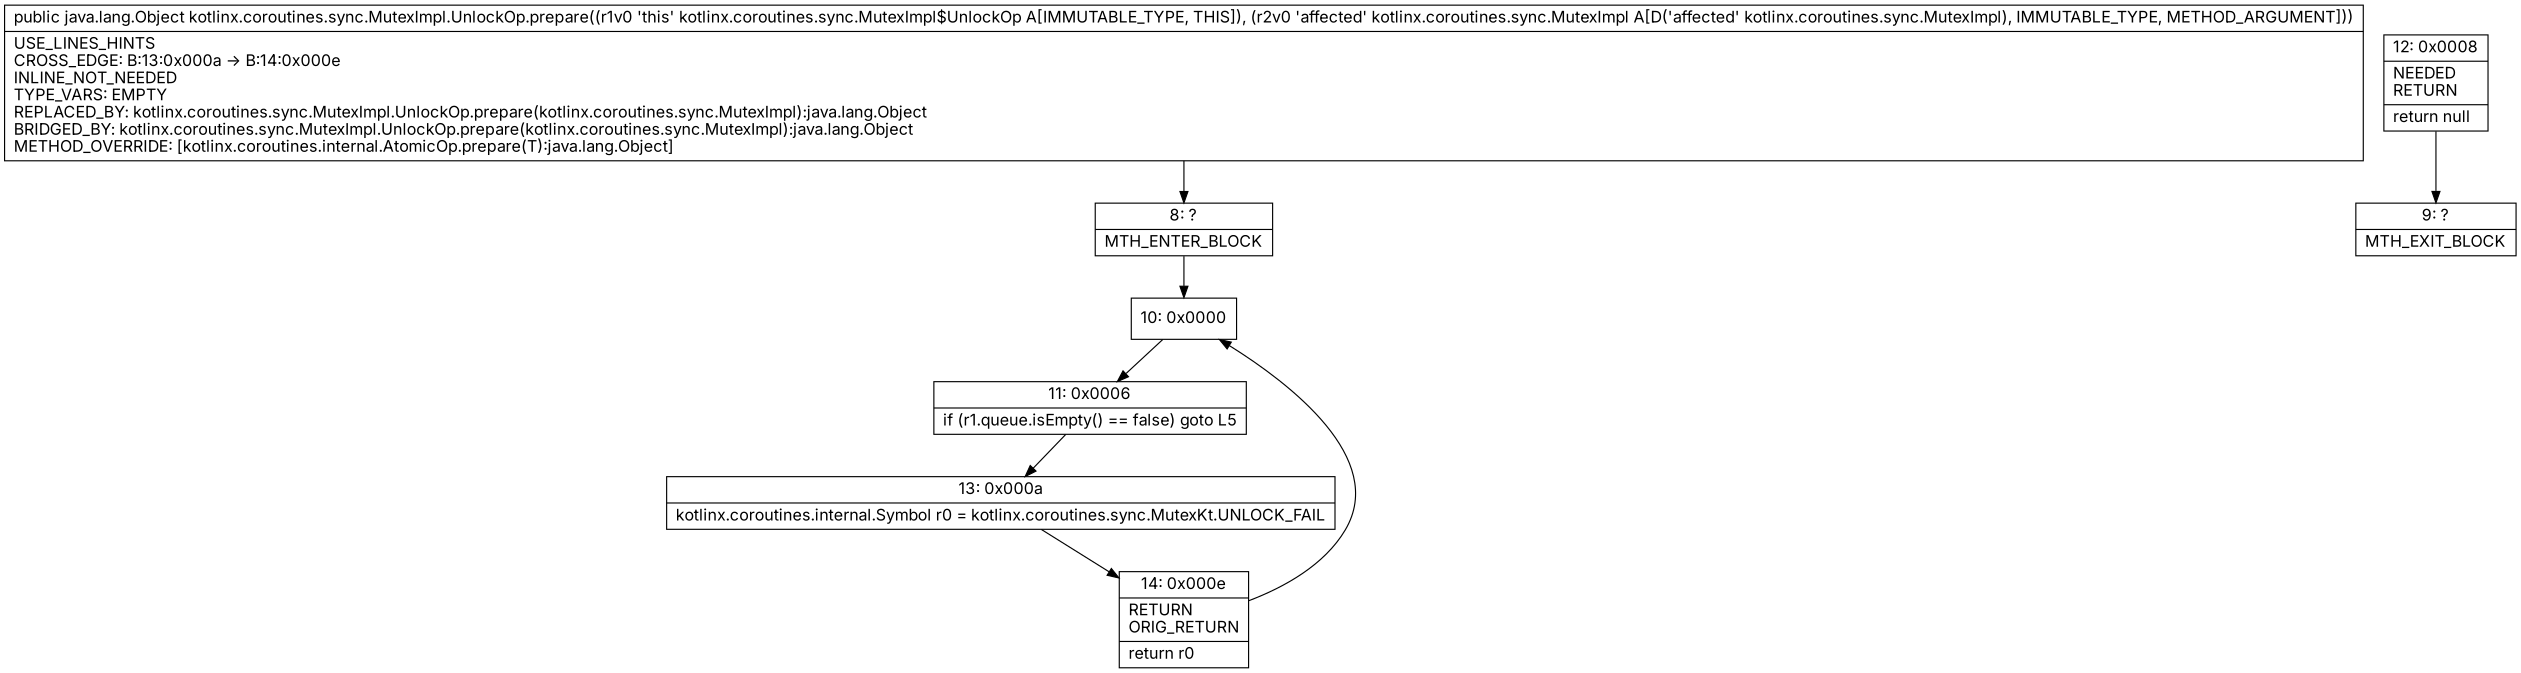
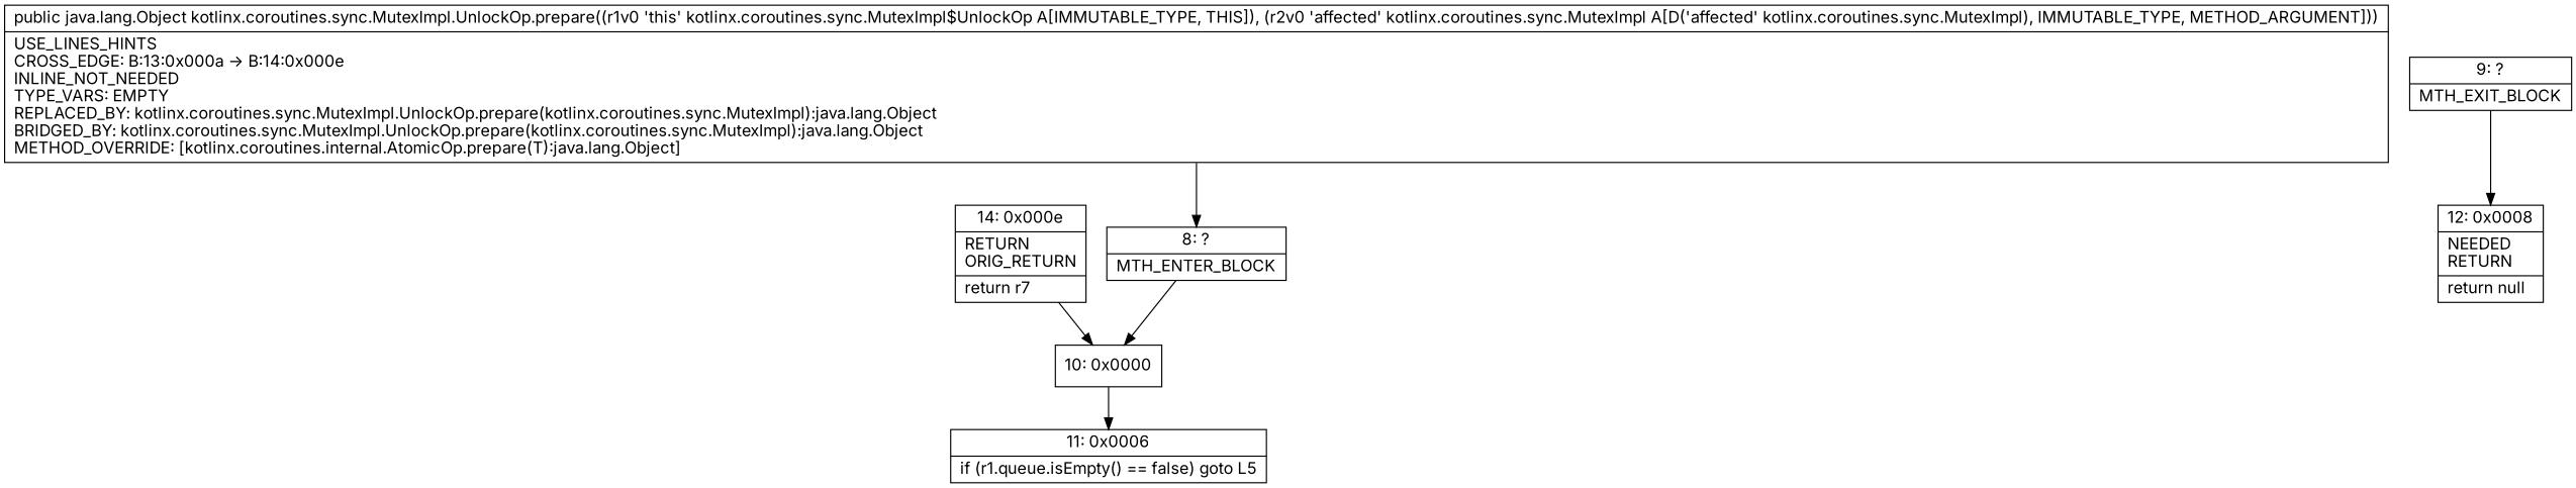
  digraph {
    fontname=Inter
    node [fontname=Inter shape=record]
    edge [fontname=Inter]
    n1 [label="{8\:\ ?|MTH_ENTER_BLOCK\l}"]
    n2 [label="{10\:\ 0x0000}"]
    n3 [label="{11\:\ 0x0006|if (r1.queue.isEmpty() == false) goto L5\l}"]
-   n4 [label="{13\:\ 0x000a|kotlinx.coroutines.internal.Symbol r0 = kotlinx.coroutines.sync.MutexKt.UNLOCK_FAIL\l}"]
    n5 [label="{12\:\ 0x0008|NEEDED\lRETURN\l|return null\l}"]
    n6 [label="{9\:\ ?|MTH_EXIT_BLOCK\l}"]
-   n7 [label="{14\:\ 0x000e|RETURN\lORIG_RETURN\l|return r0\l}"]
+   n7 [label="{14\:\ 0x000e|RETURN\lORIG_RETURN\l|return r7\l}"]
    n8 [label="{public java.lang.Object kotlinx.coroutines.sync.MutexImpl.UnlockOp.prepare((r1v0 'this' kotlinx.coroutines.sync.MutexImpl$UnlockOp A[IMMUTABLE_TYPE, THIS]), (r2v0 'affected' kotlinx.coroutines.sync.MutexImpl A[D('affected' kotlinx.coroutines.sync.MutexImpl), IMMUTABLE_TYPE, METHOD_ARGUMENT]))  | USE_LINES_HINTS\lCROSS_EDGE: B:13:0x000a \-\> B:14:0x000e\lINLINE_NOT_NEEDED\lTYPE_VARS: EMPTY\lREPLACED_BY: kotlinx.coroutines.sync.MutexImpl.UnlockOp.prepare(kotlinx.coroutines.sync.MutexImpl):java.lang.Object\lBRIDGED_BY: kotlinx.coroutines.sync.MutexImpl.UnlockOp.prepare(kotlinx.coroutines.sync.MutexImpl):java.lang.Object\lMETHOD_OVERRIDE: [kotlinx.coroutines.internal.AtomicOp.prepare(T):java.lang.Object]\l}"]
    n1 -> n2
    n2 -> n3
-   n3 -> n4
-   n4 -> n7
-   n5 -> n6
+   n6 -> n5
    n7 -> n2
    n8 -> n1
  }
